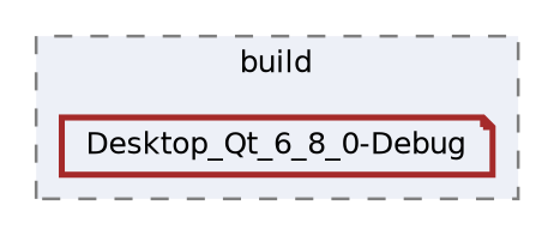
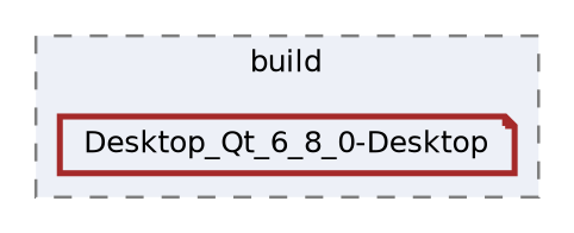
  digraph {
    compound=true
-   n1 [color=brown fillcolor="#edf0f7" fontname=Helvetica fontsize=10 height=0.2 label="Desktop_Qt_6_8_0-Debug" shape=note style="filled,bold" width=0.4]
+   n1 [color=brown fillcolor="#edf0f7" fontname=Helvetica fontsize=10 height=0.2 label="Desktop_Qt_6_8_0-Desktop" shape=note style="filled,bold" width=0.4]
    subgraph cluster_1 {
      bgcolor="#edf0f7"
      fontname=Helvetica
      fontsize=10
      label=build
      pencolor=grey50
      style="filled,dashed"
      n1
    }
  }
